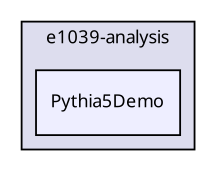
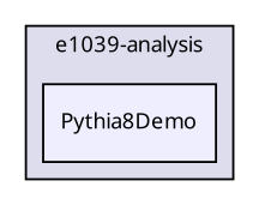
  digraph {
    compound=true
    rankdir=LR
    fontname="Noto Sans"
-   n1 [fillcolor="#eeeeff" fontname="Noto Sans" fontsize=10 label=Pythia5Demo pencolor=black shape=box style=filled]
+   n1 [fillcolor="#eeeeff" fontname="Noto Sans" fontsize=10 label=Pythia8Demo pencolor=black shape=box style=filled]
    subgraph cluster_1 {
      bgcolor="#ddddee"
      fontsize=10
      label="e1039-analysis"
      pencolor=black
      n1
    }
  }
